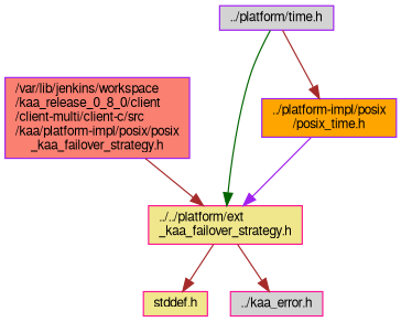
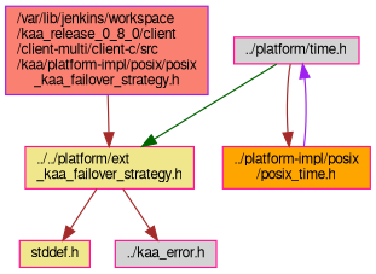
  digraph {
    node [color=deeppink fillcolor=khaki fontname=FreeSans fontsize=10 shape=record style=filled]
    edge [color=brown fontname=FreeSans fontsize=10 labelfontname=FreeSans labelfontsize=10 style=solid]
    n1 [color=purple fillcolor=salmon fontcolor=black height=0.2 label="/var/lib/jenkins/workspace\l/kaa_release_0_8_0/client\l/client-multi/client-c/src\l/kaa/platform-impl/posix/posix\l_kaa_failover_strategy.h" width=0.4]
    n2 [height=0.2 label="../../platform/ext\l_kaa_failover_strategy.h" width=0.4]
    n3 [height=0.2 label="stddef.h" width=0.4]
    n4 [fillcolor=lightgrey height=0.2 label="../kaa_error.h" width=0.4]
-   n5 [color=purple fillcolor=lightgrey height=0.2 label="../platform/time.h" width=0.4]
-   n6 [color=purple fillcolor=orange height=0.2 label="../platform-impl/posix\l/posix_time.h" width=0.4]
+   n5 [fillcolor=lightgrey height=0.2 label="../platform/time.h" width=0.4]
+   n6 [fillcolor=orange height=0.2 label="../platform-impl/posix\l/posix_time.h" width=0.4]
    n1 -> n2
    n2 -> n3
    n2 -> n4
    n5 -> n2 [color=darkgreen]
    n5 -> n6
-   n6 -> n2 [color=purple]
+   n6 -> n5 [color=purple]
  }
